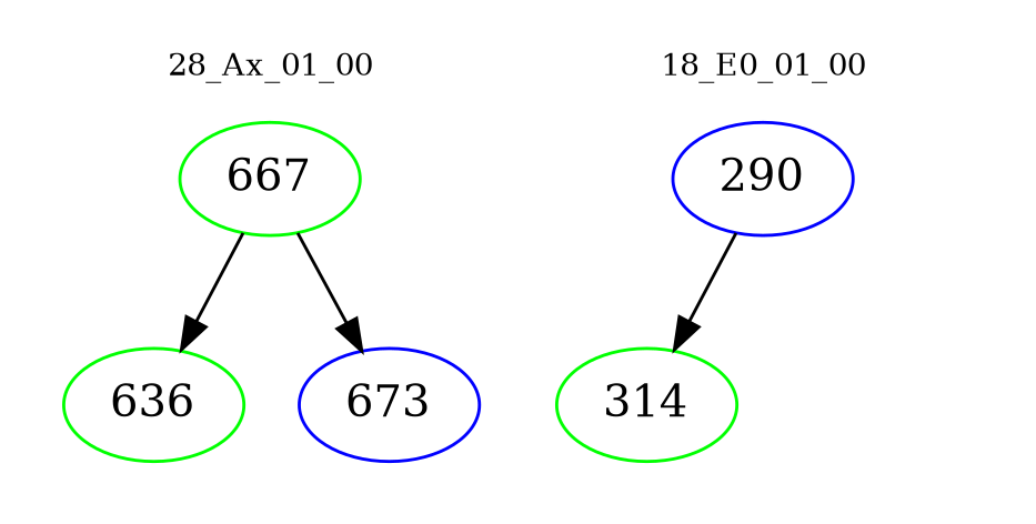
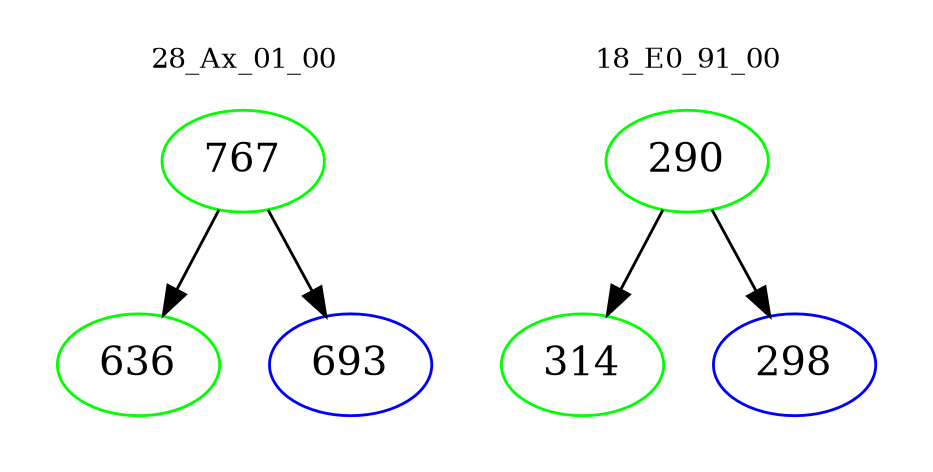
  digraph {
    node [color=green]
    edge [color=black]
-   n1 [label=667]
+   n1 [label=767]
    n2 [label=636]
-   n3 [color=blue label=673]
-   n4 [color=blue label=290]
+   n3 [color=blue label=693]
+   n4 [label=290]
    n5 [label=314]
+   n6 [color=blue label=298]
    subgraph cluster_1 {
      color=white
      fontsize=10
      label="28_Ax_01_00"
      n1
      n2
      n3
    }
    subgraph cluster_2 {
      color=white
      fontsize=10
-     label="18_E0_01_00"
+     label="18_E0_91_00"
      n4
      n5
+     n6
    }
    n1 -> n2
    n1 -> n3
    n4 -> n5
+   n4 -> n6
  }
